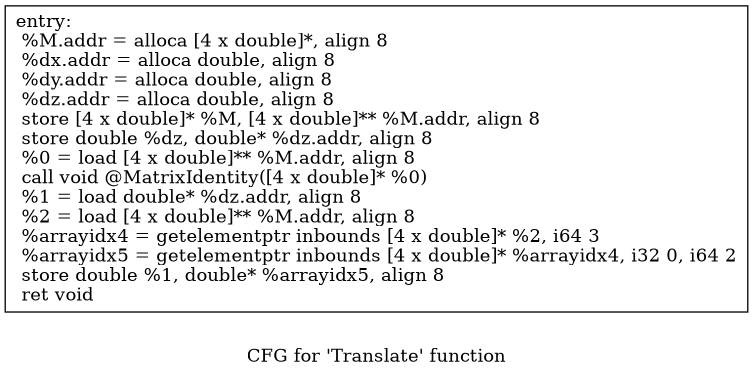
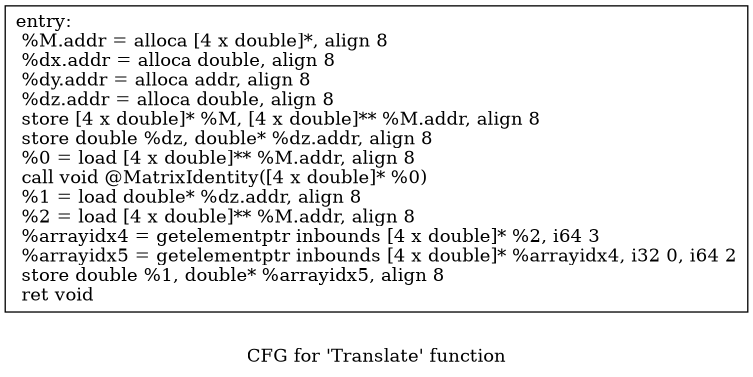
  digraph {
    label="CFG for 'Translate' function"
    rankdir=LR
-   n1 [label="{entry:\l  %M.addr = alloca [4 x double]*, align 8\l  %dx.addr = alloca double, align 8\l  %dy.addr = alloca double, align 8\l  %dz.addr = alloca double, align 8\l  store [4 x double]* %M, [4 x double]** %M.addr, align 8\l  store double %dz, double* %dz.addr, align 8\l  %0 = load [4 x double]** %M.addr, align 8\l  call void @MatrixIdentity([4 x double]* %0)\l  %1 = load double* %dz.addr, align 8\l  %2 = load [4 x double]** %M.addr, align 8\l  %arrayidx4 = getelementptr inbounds [4 x double]* %2, i64 3\l  %arrayidx5 = getelementptr inbounds [4 x double]* %arrayidx4, i32 0, i64 2\l  store double %1, double* %arrayidx5, align 8\l  ret void\l}" shape=record]
+   n1 [label="{entry:\l  %M.addr = alloca [4 x double]*, align 8\l  %dx.addr = alloca double, align 8\l  %dy.addr = alloca addr, align 8\l  %dz.addr = alloca double, align 8\l  store [4 x double]* %M, [4 x double]** %M.addr, align 8\l  store double %dz, double* %dz.addr, align 8\l  %0 = load [4 x double]** %M.addr, align 8\l  call void @MatrixIdentity([4 x double]* %0)\l  %1 = load double* %dz.addr, align 8\l  %2 = load [4 x double]** %M.addr, align 8\l  %arrayidx4 = getelementptr inbounds [4 x double]* %2, i64 3\l  %arrayidx5 = getelementptr inbounds [4 x double]* %arrayidx4, i32 0, i64 2\l  store double %1, double* %arrayidx5, align 8\l  ret void\l}" shape=record]
  }
